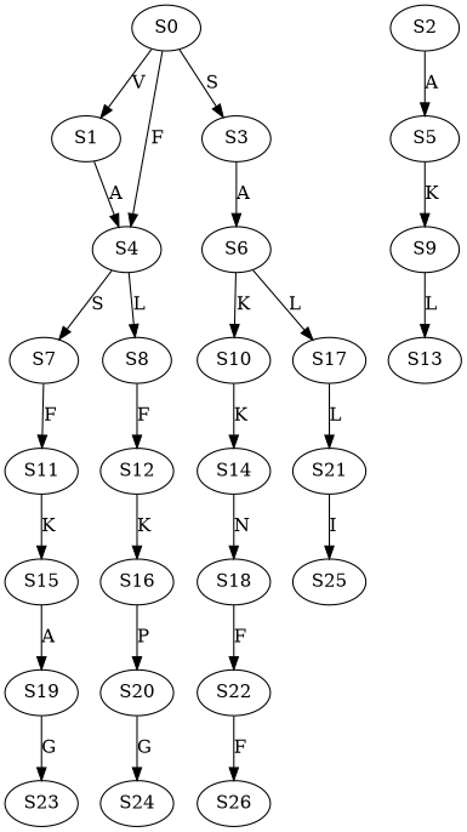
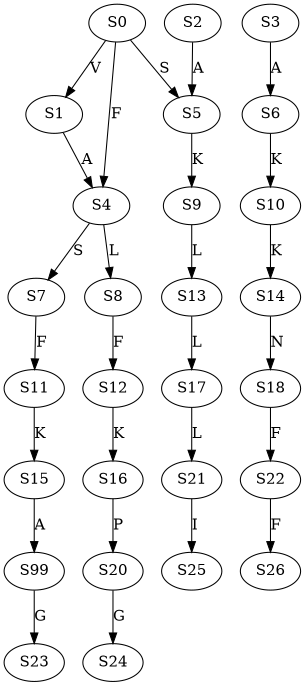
  strict digraph {
    S0
    S1
    S3
    S4
    S2
    S5
    S6
    S7
    S8
    S9
    S10
    S11
    S12
    S13
    S14
    S15
    S16
    S17
    S18
-   S19
+   S19 [label=S99]
    S20
    S21
    S22
    S23
    S24
    S25
    S26
    S0 -> S1 [label=V]
-   S0 -> S3 [label=S]
+   S0 -> S5 [label=S]
    S0 -> S4 [label=F]
    S1 -> S4 [label=A]
    S3 -> S6 [label=A]
    S4 -> S7 [label=S]
    S4 -> S8 [label=L]
    S2 -> S5 [label=A]
    S5 -> S9 [label=K]
    S6 -> S10 [label=K]
    S7 -> S11 [label=F]
    S8 -> S12 [label=F]
    S9 -> S13 [label=L]
    S10 -> S14 [label=K]
    S11 -> S15 [label=K]
    S12 -> S16 [label=K]
-   S6 -> S17 [label=L]
+   S13 -> S17 [label=L]
    S14 -> S18 [label=N]
    S15 -> S19 [label=A]
    S16 -> S20 [label=P]
    S17 -> S21 [label=L]
    S18 -> S22 [label=F]
    S19 -> S23 [label=G]
    S20 -> S24 [label=G]
    S21 -> S25 [label=I]
    S22 -> S26 [label=F]
  }
